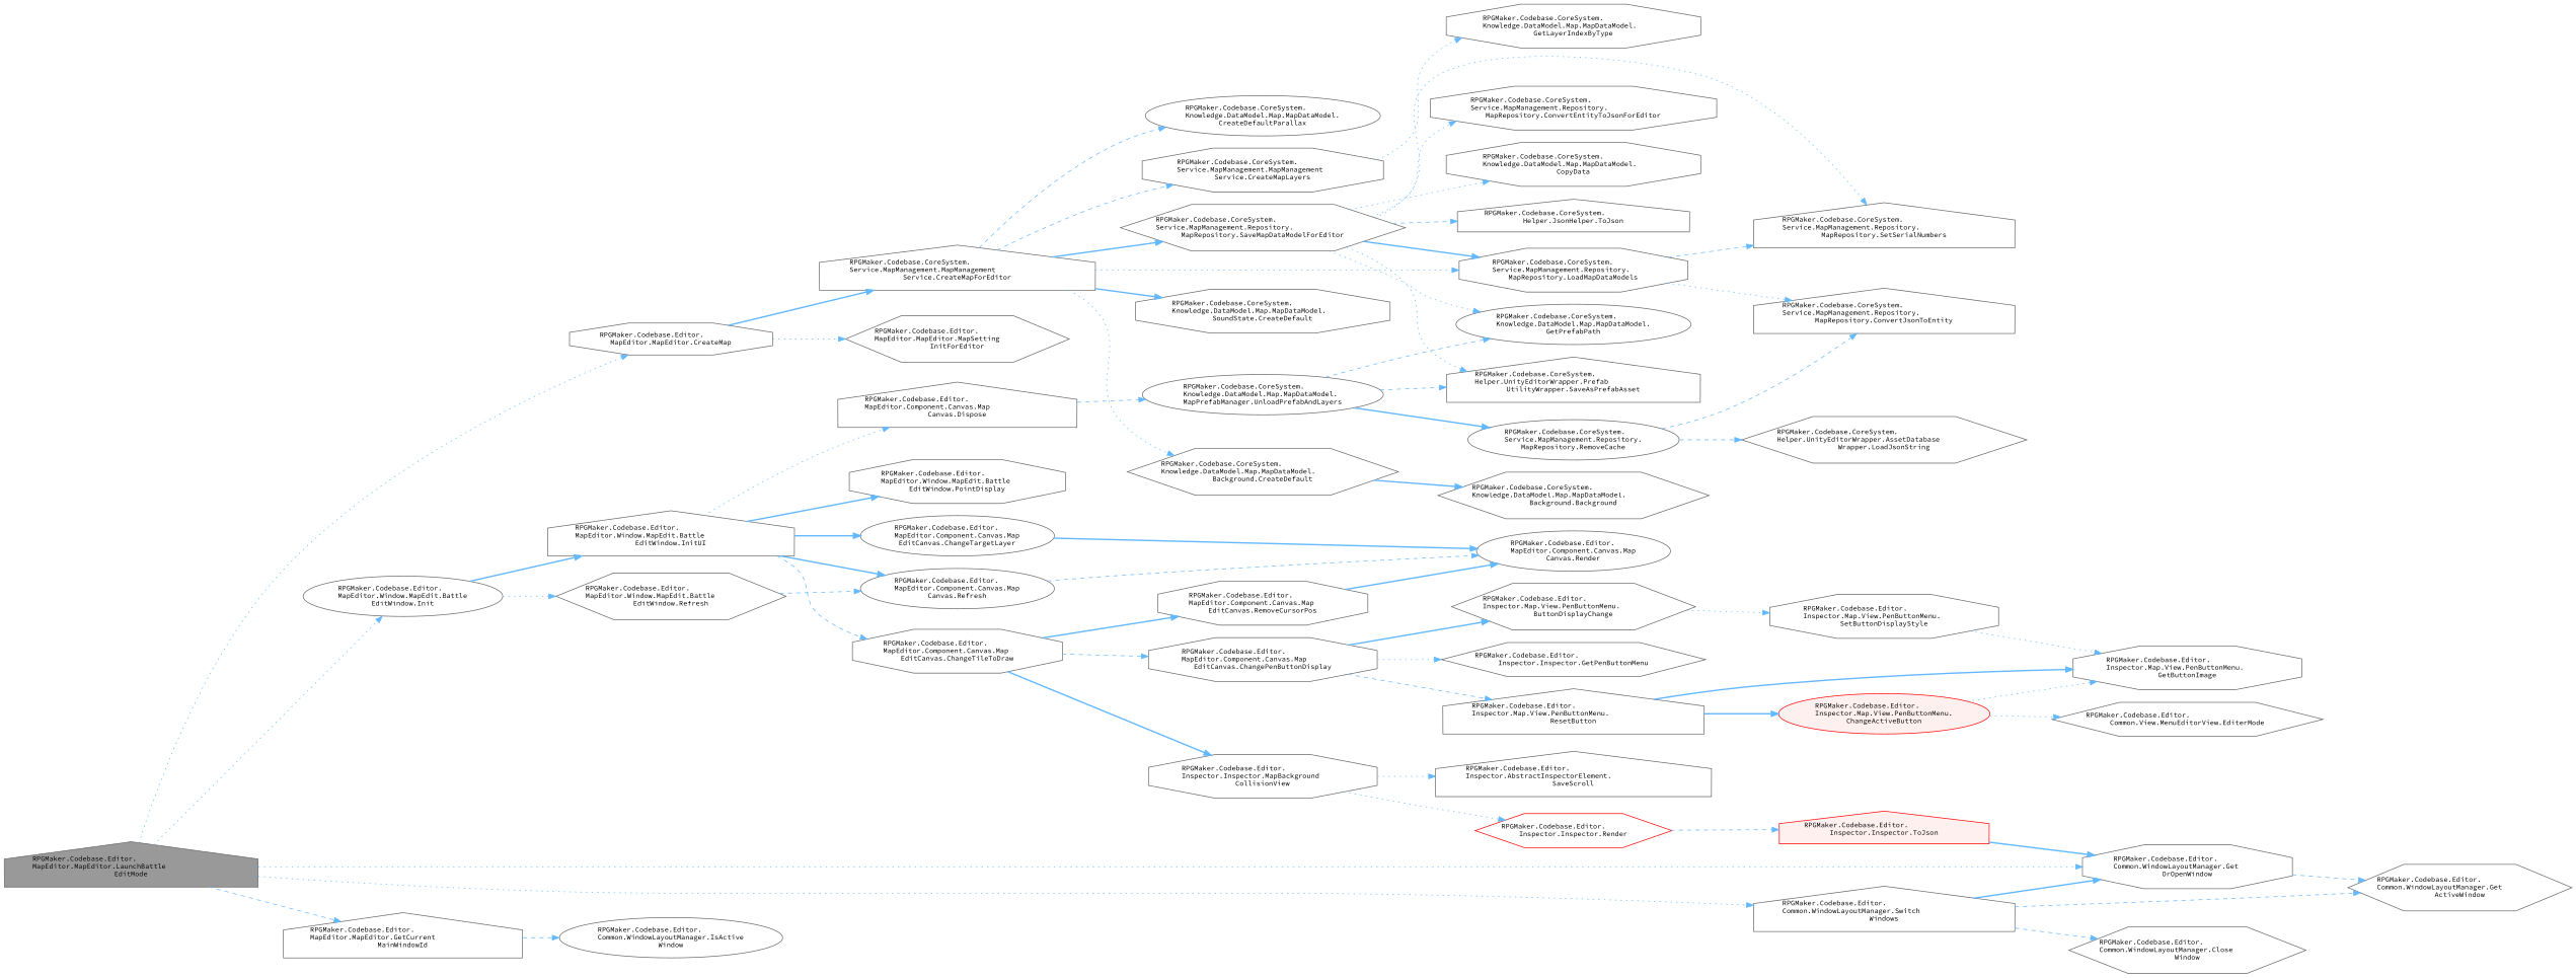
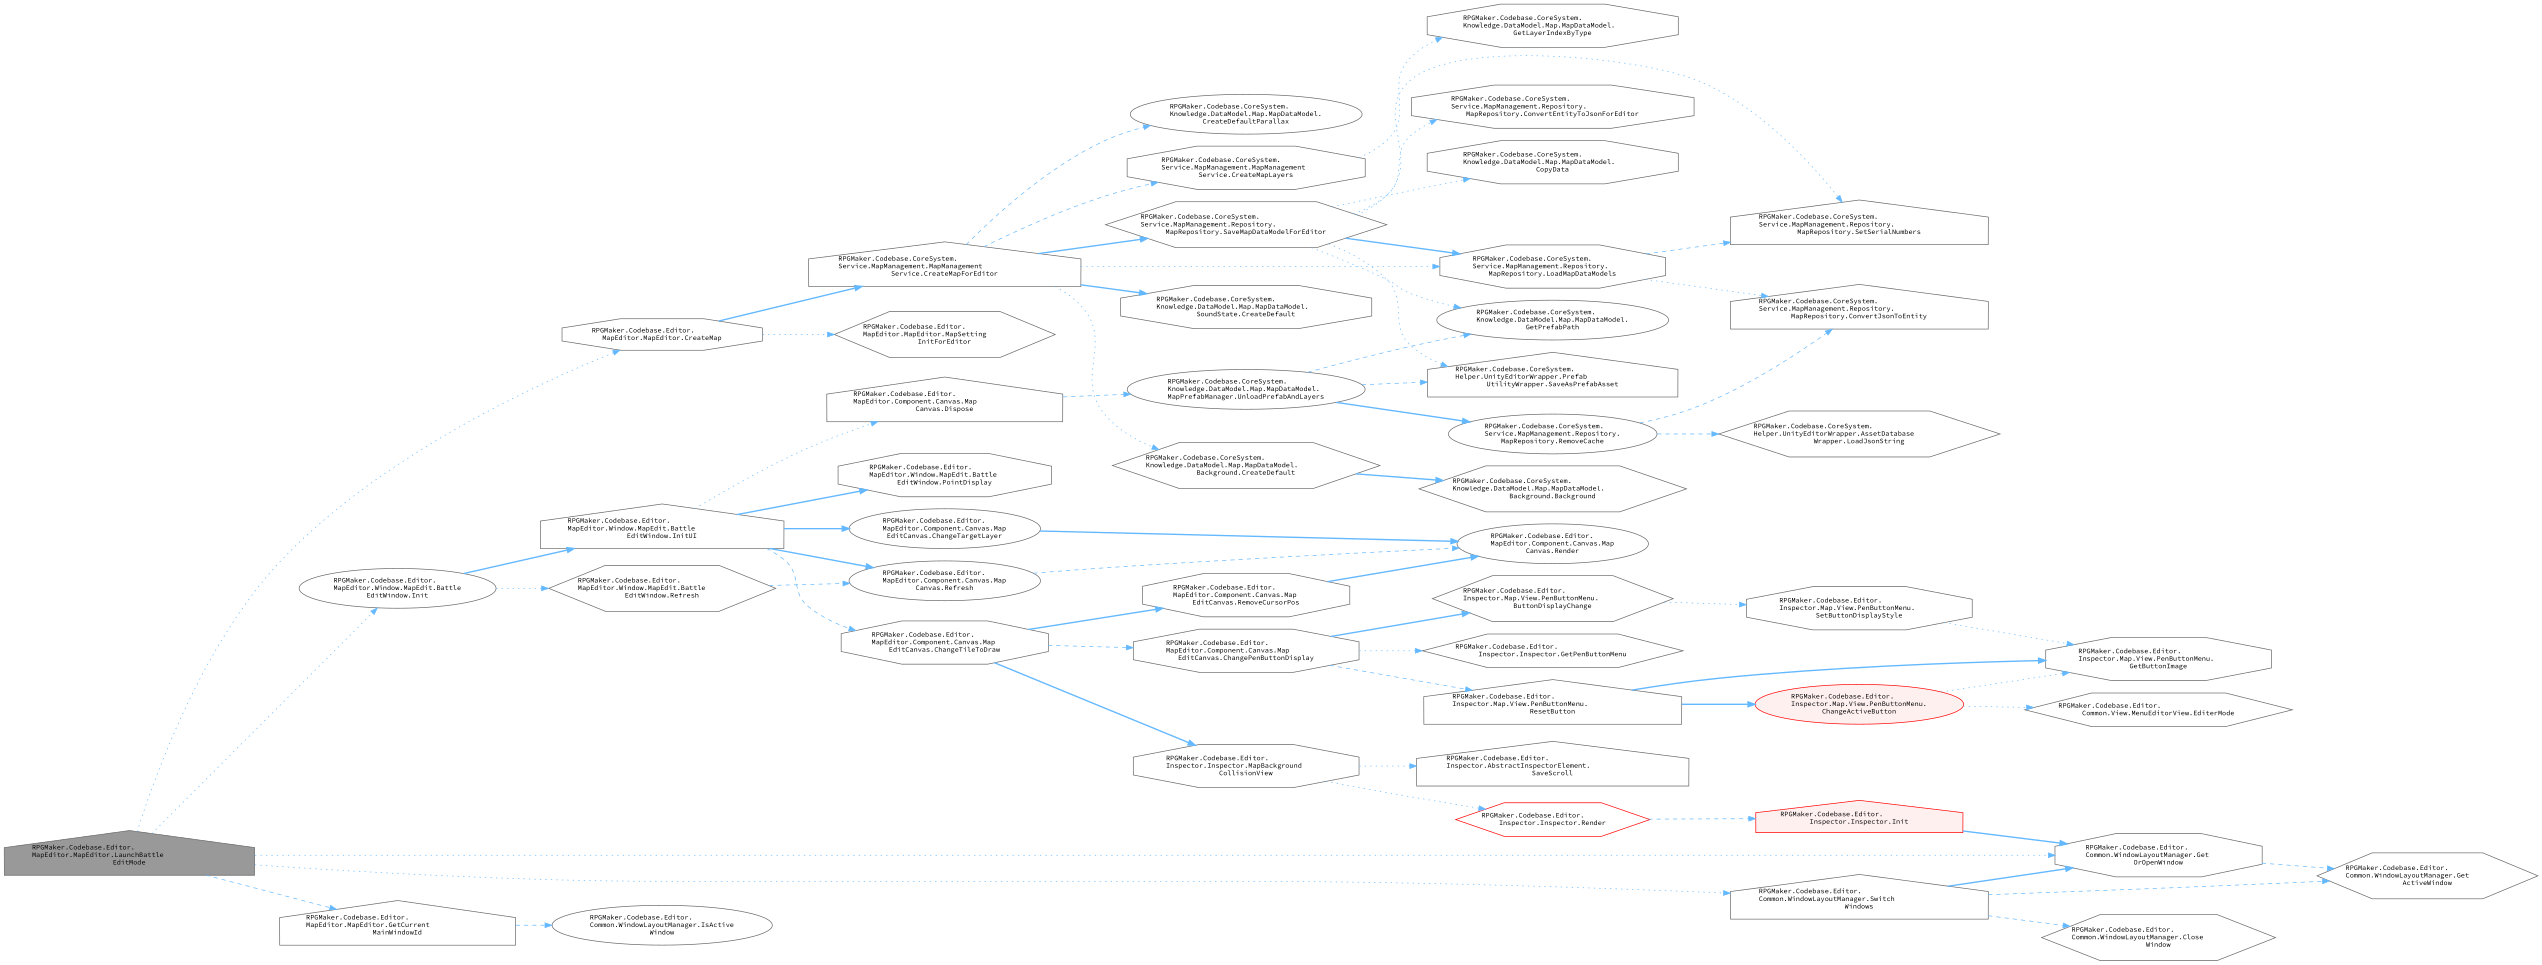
  digraph {
    fontname="Source Code Pro"
    rankdir=LR
    node [color=grey40 fillcolor=white fontname="Source Code Pro" fontsize=10 shape=octagon style=filled]
    edge [color=steelblue1 fontname="Source Code Pro" fontsize=10 labelfontname=Helvetica labelfontsize=10 style=dotted]
    n1 [color=gray40 fillcolor=grey60 fontcolor=black height=0.2 label="RPGMaker.Codebase.Editor.\lMapEditor.MapEditor.LaunchBattle\lEditMode" shape=house width=0.4]
    n2 [height=0.2 label="RPGMaker.Codebase.Editor.\lMapEditor.MapEditor.CreateMap" width=0.4]
    n3 [height=0.2 label="RPGMaker.Codebase.Editor.\lMapEditor.MapEditor.GetCurrent\lMainWindowId" shape=house width=0.4]
    n4 [height=0.2 label="RPGMaker.Codebase.Editor.\lCommon.WindowLayoutManager.Get\lOrOpenWindow" width=0.4]
    n5 [height=0.2 label="RPGMaker.Codebase.Editor.\lMapEditor.Window.MapEdit.Battle\lEditWindow.Init" shape=ellipse width=0.4]
    n6 [height=0.2 label="RPGMaker.Codebase.Editor.\lCommon.WindowLayoutManager.Switch\lWindows" shape=house width=0.4]
    n7 [height=0.2 label="RPGMaker.Codebase.CoreSystem.\lService.MapManagement.MapManagement\lService.CreateMapForEditor" shape=house width=0.4]
    n8 [height=0.2 label="RPGMaker.Codebase.Editor.\lMapEditor.MapEditor.MapSetting\lInitForEditor" shape=hexagon width=0.4]
    n9 [height=0.2 label="RPGMaker.Codebase.Editor.\lCommon.WindowLayoutManager.IsActive\lWindow" shape=ellipse width=0.4]
    n10 [height=0.2 label="RPGMaker.Codebase.Editor.\lCommon.WindowLayoutManager.Get\lActiveWindow" shape=hexagon width=0.4]
    n11 [height=0.2 label="RPGMaker.Codebase.Editor.\lMapEditor.Window.MapEdit.Battle\lEditWindow.InitUI" shape=house width=0.4]
    n12 [height=0.2 label="RPGMaker.Codebase.Editor.\lMapEditor.Window.MapEdit.Battle\lEditWindow.Refresh" shape=hexagon width=0.4]
    n13 [height=0.2 label="RPGMaker.Codebase.Editor.\lCommon.WindowLayoutManager.Close\lWindow" shape=hexagon width=0.4]
    n14 [height=0.2 label="RPGMaker.Codebase.CoreSystem.\lKnowledge.DataModel.Map.MapDataModel.\lSoundState.CreateDefault" width=0.4]
    n15 [height=0.2 label="RPGMaker.Codebase.CoreSystem.\lKnowledge.DataModel.Map.MapDataModel.\lBackground.CreateDefault" shape=hexagon width=0.4]
    n16 [height=0.2 label="RPGMaker.Codebase.CoreSystem.\lKnowledge.DataModel.Map.MapDataModel.\lCreateDefaultParallax" shape=ellipse width=0.4]
    n17 [height=0.2 label="RPGMaker.Codebase.CoreSystem.\lService.MapManagement.MapManagement\lService.CreateMapLayers" width=0.4]
    n18 [height=0.2 label="RPGMaker.Codebase.CoreSystem.\lService.MapManagement.Repository.\lMapRepository.LoadMapDataModels" width=0.4]
    n19 [height=0.2 label="RPGMaker.Codebase.CoreSystem.\lService.MapManagement.Repository.\lMapRepository.SaveMapDataModelForEditor" shape=hexagon width=0.4]
    n20 [height=0.2 label="RPGMaker.Codebase.CoreSystem.\lKnowledge.DataModel.Map.MapDataModel.\lBackground.Background" shape=hexagon width=0.4]
    n21 [height=0.2 label="RPGMaker.Codebase.CoreSystem.\lKnowledge.DataModel.Map.MapDataModel.\lGetLayerIndexByType" width=0.4]
    n22 [height=0.2 label="RPGMaker.Codebase.CoreSystem.\lService.MapManagement.Repository.\lMapRepository.ConvertJsonToEntity" shape=house width=0.4]
    n23 [height=0.2 label="RPGMaker.Codebase.CoreSystem.\lService.MapManagement.Repository.\lMapRepository.SetSerialNumbers" shape=house width=0.4]
    n24 [height=0.2 label="RPGMaker.Codebase.CoreSystem.\lService.MapManagement.Repository.\lMapRepository.ConvertEntityToJsonForEditor" width=0.4]
    n25 [height=0.2 label="RPGMaker.Codebase.CoreSystem.\lKnowledge.DataModel.Map.MapDataModel.\lCopyData" width=0.4]
    n26 [height=0.2 label="RPGMaker.Codebase.CoreSystem.\lKnowledge.DataModel.Map.MapDataModel.\lGetPrefabPath" shape=ellipse width=0.4]
    n27 [height=0.2 label="RPGMaker.Codebase.CoreSystem.\lHelper.UnityEditorWrapper.Prefab\lUtilityWrapper.SaveAsPrefabAsset" shape=house width=0.4]
-   n28 [height=0.2 label="RPGMaker.Codebase.CoreSystem.\lHelper.JsonHelper.ToJson" shape=house width=0.4]
    n29 [height=0.2 label="RPGMaker.Codebase.Editor.\lMapEditor.Component.Canvas.Map\lEditCanvas.ChangeTargetLayer" shape=ellipse width=0.4]
    n30 [height=0.2 label="RPGMaker.Codebase.Editor.\lMapEditor.Component.Canvas.Map\lEditCanvas.ChangeTileToDraw" width=0.4]
    n31 [height=0.2 label="RPGMaker.Codebase.Editor.\lMapEditor.Component.Canvas.Map\lCanvas.Dispose" shape=house width=0.4]
    n32 [height=0.2 label="RPGMaker.Codebase.Editor.\lMapEditor.Window.MapEdit.Battle\lEditWindow.PointDisplay" width=0.4]
    n33 [height=0.2 label="RPGMaker.Codebase.Editor.\lMapEditor.Component.Canvas.Map\lCanvas.Refresh" shape=ellipse width=0.4]
    n34 [height=0.2 label="RPGMaker.Codebase.Editor.\lMapEditor.Component.Canvas.Map\lCanvas.Render" shape=ellipse width=0.4]
    n35 [height=0.2 label="RPGMaker.Codebase.Editor.\lMapEditor.Component.Canvas.Map\lEditCanvas.ChangePenButtonDisplay" width=0.4]
    n36 [height=0.2 label="RPGMaker.Codebase.Editor.\lInspector.Inspector.MapBackground\lCollisionView" width=0.4]
    n37 [height=0.2 label="RPGMaker.Codebase.Editor.\lMapEditor.Component.Canvas.Map\lEditCanvas.RemoveCursorPos" width=0.4]
    n38 [height=0.2 label="RPGMaker.Codebase.CoreSystem.\lKnowledge.DataModel.Map.MapDataModel.\lMapPrefabManager.UnloadPrefabAndLayers" shape=ellipse width=0.4]
    n39 [height=0.2 label="RPGMaker.Codebase.Editor.\lInspector.Map.View.PenButtonMenu.\lButtonDisplayChange" shape=hexagon width=0.4]
    n40 [height=0.2 label="RPGMaker.Codebase.Editor.\lInspector.Inspector.GetPenButtonMenu" shape=hexagon width=0.4]
    n41 [height=0.2 label="RPGMaker.Codebase.Editor.\lInspector.Map.View.PenButtonMenu.\lResetButton" shape=house width=0.4]
    n42 [color=red height=0.2 label="RPGMaker.Codebase.Editor.\lInspector.Inspector.Render" shape=hexagon width=0.4]
    n43 [height=0.2 label="RPGMaker.Codebase.Editor.\lInspector.AbstractInspectorElement.\lSaveScroll" shape=house width=0.4]
    n44 [height=0.2 label="RPGMaker.Codebase.Editor.\lInspector.Map.View.PenButtonMenu.\lSetButtonDisplayStyle" width=0.4]
    n45 [height=0.2 label="RPGMaker.Codebase.Editor.\lInspector.Map.View.PenButtonMenu.\lGetButtonImage" width=0.4]
    n46 [color=red fillcolor="#FFF0F0" height=0.2 label="RPGMaker.Codebase.Editor.\lInspector.Map.View.PenButtonMenu.\lChangeActiveButton" shape=ellipse width=0.4]
    n47 [height=0.2 label="RPGMaker.Codebase.Editor.\lCommon.View.MenuEditorView.EditerMode" shape=hexagon width=0.4]
-   n48 [color=red fillcolor="#FFF0F0" height=0.2 label="RPGMaker.Codebase.Editor.\lInspector.Inspector.ToJson" shape=house width=0.4]
+   n48 [color=red fillcolor="#FFF0F0" height=0.2 label="RPGMaker.Codebase.Editor.\lInspector.Inspector.Init" shape=house width=0.4]
    n49 [height=0.2 label="RPGMaker.Codebase.CoreSystem.\lService.MapManagement.Repository.\lMapRepository.RemoveCache" shape=ellipse width=0.4]
    n50 [height=0.2 label="RPGMaker.Codebase.CoreSystem.\lHelper.UnityEditorWrapper.AssetDatabase\lWrapper.LoadJsonString" shape=hexagon width=0.4]
    n1 -> n2
    n1 -> n3 [style=dashed]
    n1 -> n4
    n1 -> n5
    n1 -> n6
    n2 -> n7 [style=bold]
    n2 -> n8
    n3 -> n9 [style=dashed]
    n4 -> n10 [style=dashed]
    n5 -> n11 [style=bold]
    n5 -> n12
    n6 -> n4 [style=bold]
    n6 -> n10 [style=dashed]
    n6 -> n13 [style=dashed]
    n7 -> n14 [style=bold]
    n7 -> n15
    n7 -> n16 [style=dashed]
    n7 -> n17 [style=dashed]
    n7 -> n18
    n7 -> n19 [style=bold]
    n11 -> n29 [style=bold]
    n11 -> n30 [style=dashed]
    n11 -> n31
    n11 -> n32 [style=bold]
    n11 -> n33 [style=bold]
    n12 -> n33 [style=dashed]
    n15 -> n20 [style=bold]
    n17 -> n21
    n18 -> n22
    n18 -> n23 [style=dashed]
    n19 -> n18 [style=bold]
    n19 -> n23
    n19 -> n24
    n19 -> n25
    n19 -> n26
    n19 -> n27
-   n19 -> n28 [style=dashed]
    n29 -> n34 [style=bold]
    n30 -> n35 [style=dashed]
    n30 -> n36 [style=bold]
    n30 -> n37 [style=bold]
    n31 -> n38 [style=dashed]
    n33 -> n34 [style=dashed]
    n35 -> n39 [style=bold]
    n35 -> n40
    n35 -> n41 [style=dashed]
    n36 -> n42
    n36 -> n43
    n37 -> n34 [style=bold]
    n38 -> n26 [style=dashed]
    n38 -> n27 [style=dashed]
    n38 -> n49 [style=bold]
    n39 -> n44
    n41 -> n45 [style=bold]
    n41 -> n46 [style=bold]
    n42 -> n48 [style=dashed]
    n44 -> n45
    n46 -> n45
    n46 -> n47
    n48 -> n4 [style=bold]
    n49 -> n22 [style=dashed]
    n49 -> n50 [style=dashed]
  }
